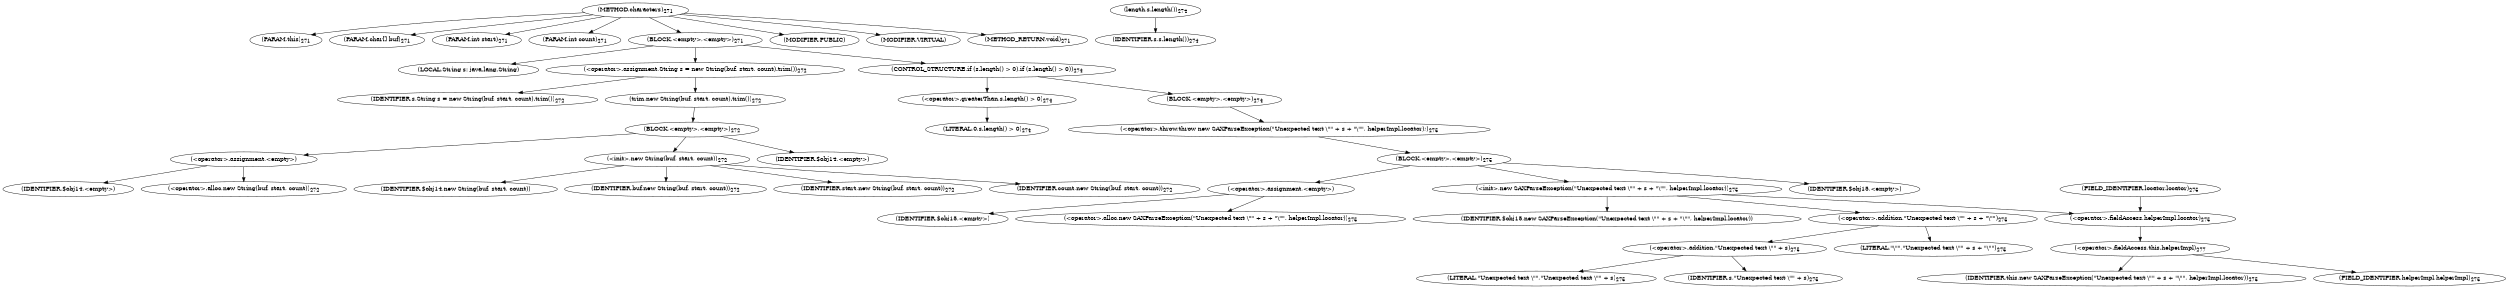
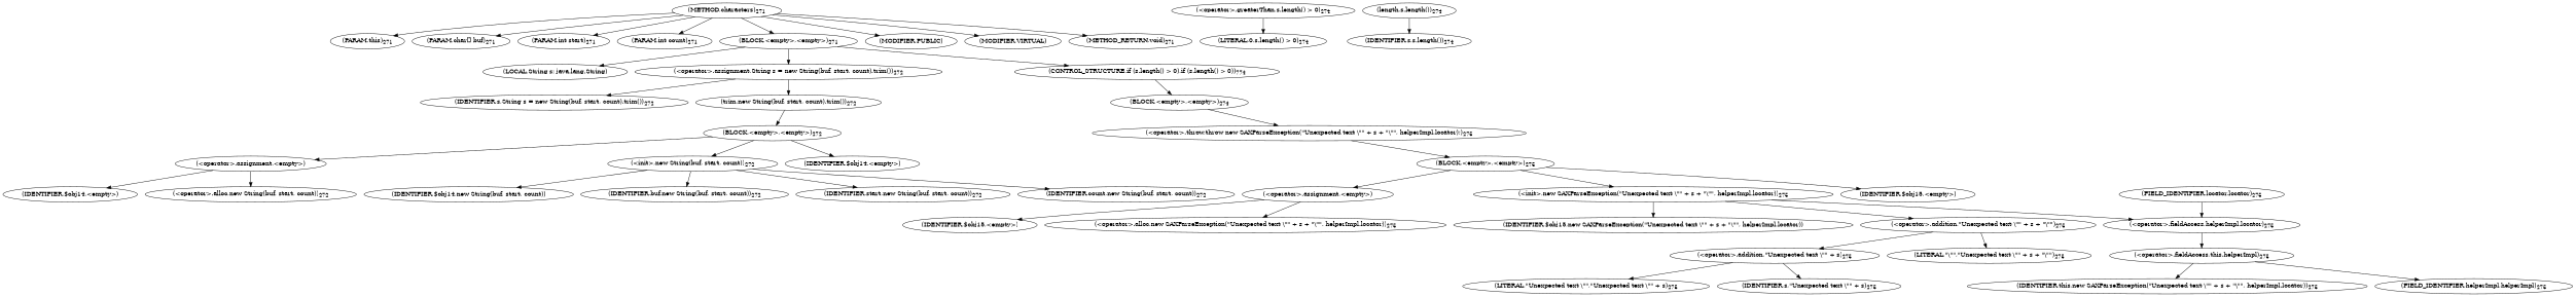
  digraph {
    n1 [label=<(METHOD,characters)<SUB>271</SUB>>]
    n2 [label=<(PARAM,this)<SUB>271</SUB>>]
    n3 [label=<(PARAM,char[] buf)<SUB>271</SUB>>]
    n4 [label=<(PARAM,int start)<SUB>271</SUB>>]
    n5 [label=<(PARAM,int count)<SUB>271</SUB>>]
    n6 [label=<(BLOCK,&lt;empty&gt;,&lt;empty&gt;)<SUB>271</SUB>>]
    n7 [label=<(MODIFIER,PUBLIC)>]
    n8 [label=<(MODIFIER,VIRTUAL)>]
    n9 [label=<(METHOD_RETURN,void)<SUB>271</SUB>>]
    n10 [label=<(LOCAL,String s: java.lang.String)>]
    n11 [label=<(&lt;operator&gt;.assignment,String s = new String(buf, start, count).trim())<SUB>272</SUB>>]
-   n12 [label=<(CONTROL_STRUCTURE,if (s.length() &gt; 0),if (s.length() &gt; 0))<SUB>274</SUB>>]
+   n12 [label=<(CONTROL_STRUCTURE,if (s.length() &gt; 0),if (s.length() &gt; 0))<SUB>774</SUB>>]
    n13 [label=<(IDENTIFIER,s,String s = new String(buf, start, count).trim())<SUB>272</SUB>>]
    n14 [label=<(trim,new String(buf, start, count).trim())<SUB>272</SUB>>]
    n15 [label=<(&lt;operator&gt;.greaterThan,s.length() &gt; 0)<SUB>274</SUB>>]
    n16 [label=<(BLOCK,&lt;empty&gt;,&lt;empty&gt;)<SUB>274</SUB>>]
    n17 [label=<(BLOCK,&lt;empty&gt;,&lt;empty&gt;)<SUB>272</SUB>>]
    n18 [label=<(&lt;operator&gt;.assignment,&lt;empty&gt;)>]
    n19 [label=<(&lt;init&gt;,new String(buf, start, count))<SUB>272</SUB>>]
    n20 [label=<(IDENTIFIER,$obj14,&lt;empty&gt;)>]
    n21 [label=<(IDENTIFIER,$obj14,&lt;empty&gt;)>]
    n22 [label=<(&lt;operator&gt;.alloc,new String(buf, start, count))<SUB>272</SUB>>]
    n23 [label=<(IDENTIFIER,$obj14,new String(buf, start, count))>]
    n24 [label=<(IDENTIFIER,buf,new String(buf, start, count))<SUB>272</SUB>>]
    n25 [label=<(IDENTIFIER,start,new String(buf, start, count))<SUB>272</SUB>>]
    n26 [label=<(IDENTIFIER,count,new String(buf, start, count))<SUB>272</SUB>>]
    n27 [label=<(LITERAL,0,s.length() &gt; 0)<SUB>274</SUB>>]
    n28 [label=<(&lt;operator&gt;.throw,throw new SAXParseException(&quot;Unexpected text \&quot;&quot; + s + &quot;\&quot;&quot;, helperImpl.locator);)<SUB>275</SUB>>]
    n29 [label=<(length,s.length())<SUB>274</SUB>>]
    n30 [label=<(IDENTIFIER,s,s.length())<SUB>274</SUB>>]
    n31 [label=<(BLOCK,&lt;empty&gt;,&lt;empty&gt;)<SUB>275</SUB>>]
    n32 [label=<(&lt;operator&gt;.assignment,&lt;empty&gt;)>]
    n33 [label=<(&lt;init&gt;,new SAXParseException(&quot;Unexpected text \&quot;&quot; + s + &quot;\&quot;&quot;, helperImpl.locator))<SUB>275</SUB>>]
    n34 [label=<(IDENTIFIER,$obj15,&lt;empty&gt;)>]
    n35 [label=<(IDENTIFIER,$obj15,&lt;empty&gt;)>]
    n36 [label=<(&lt;operator&gt;.alloc,new SAXParseException(&quot;Unexpected text \&quot;&quot; + s + &quot;\&quot;&quot;, helperImpl.locator))<SUB>275</SUB>>]
    n37 [label=<(IDENTIFIER,$obj15,new SAXParseException(&quot;Unexpected text \&quot;&quot; + s + &quot;\&quot;&quot;, helperImpl.locator))>]
    n38 [label=<(&lt;operator&gt;.addition,&quot;Unexpected text \&quot;&quot; + s + &quot;\&quot;&quot;)<SUB>275</SUB>>]
    n39 [label=<(&lt;operator&gt;.fieldAccess,helperImpl.locator)<SUB>275</SUB>>]
    n40 [label=<(&lt;operator&gt;.addition,&quot;Unexpected text \&quot;&quot; + s)<SUB>275</SUB>>]
    n41 [label=<(LITERAL,&quot;\&quot;&quot;,&quot;Unexpected text \&quot;&quot; + s + &quot;\&quot;&quot;)<SUB>275</SUB>>]
-   n42 [label=<(&lt;operator&gt;.fieldAccess,this.helperImpl)<SUB>277</SUB>>]
+   n42 [label=<(&lt;operator&gt;.fieldAccess,this.helperImpl)<SUB>275</SUB>>]
    n43 [label=<(LITERAL,&quot;Unexpected text \&quot;&quot;,&quot;Unexpected text \&quot;&quot; + s)<SUB>275</SUB>>]
    n44 [label=<(IDENTIFIER,s,&quot;Unexpected text \&quot;&quot; + s)<SUB>275</SUB>>]
    n45 [label=<(IDENTIFIER,this,new SAXParseException(&quot;Unexpected text \&quot;&quot; + s + &quot;\&quot;&quot;, helperImpl.locator))<SUB>275</SUB>>]
    n46 [label=<(FIELD_IDENTIFIER,helperImpl,helperImpl)<SUB>275</SUB>>]
    n47 [label=<(FIELD_IDENTIFIER,locator,locator)<SUB>275</SUB>>]
    n1 -> n2
    n1 -> n3
    n1 -> n4
    n1 -> n5
    n1 -> n6
    n1 -> n7
    n1 -> n8
    n1 -> n9
    n6 -> n10
    n6 -> n11
    n6 -> n12
    n11 -> n13
    n11 -> n14
-   n12 -> n15
    n12 -> n16
    n14 -> n17
    n15 -> n27
    n16 -> n28
    n17 -> n18
    n17 -> n19
    n17 -> n20
    n18 -> n21
    n18 -> n22
    n19 -> n23
    n19 -> n24
    n19 -> n25
    n19 -> n26
    n28 -> n31
    n29 -> n30
    n31 -> n32
    n31 -> n33
    n31 -> n34
    n32 -> n35
    n32 -> n36
    n33 -> n37
    n33 -> n38
    n33 -> n39
    n38 -> n40
    n38 -> n41
    n39 -> n42
    n40 -> n43
    n40 -> n44
    n42 -> n45
    n42 -> n46
    n47 -> n39
  }
